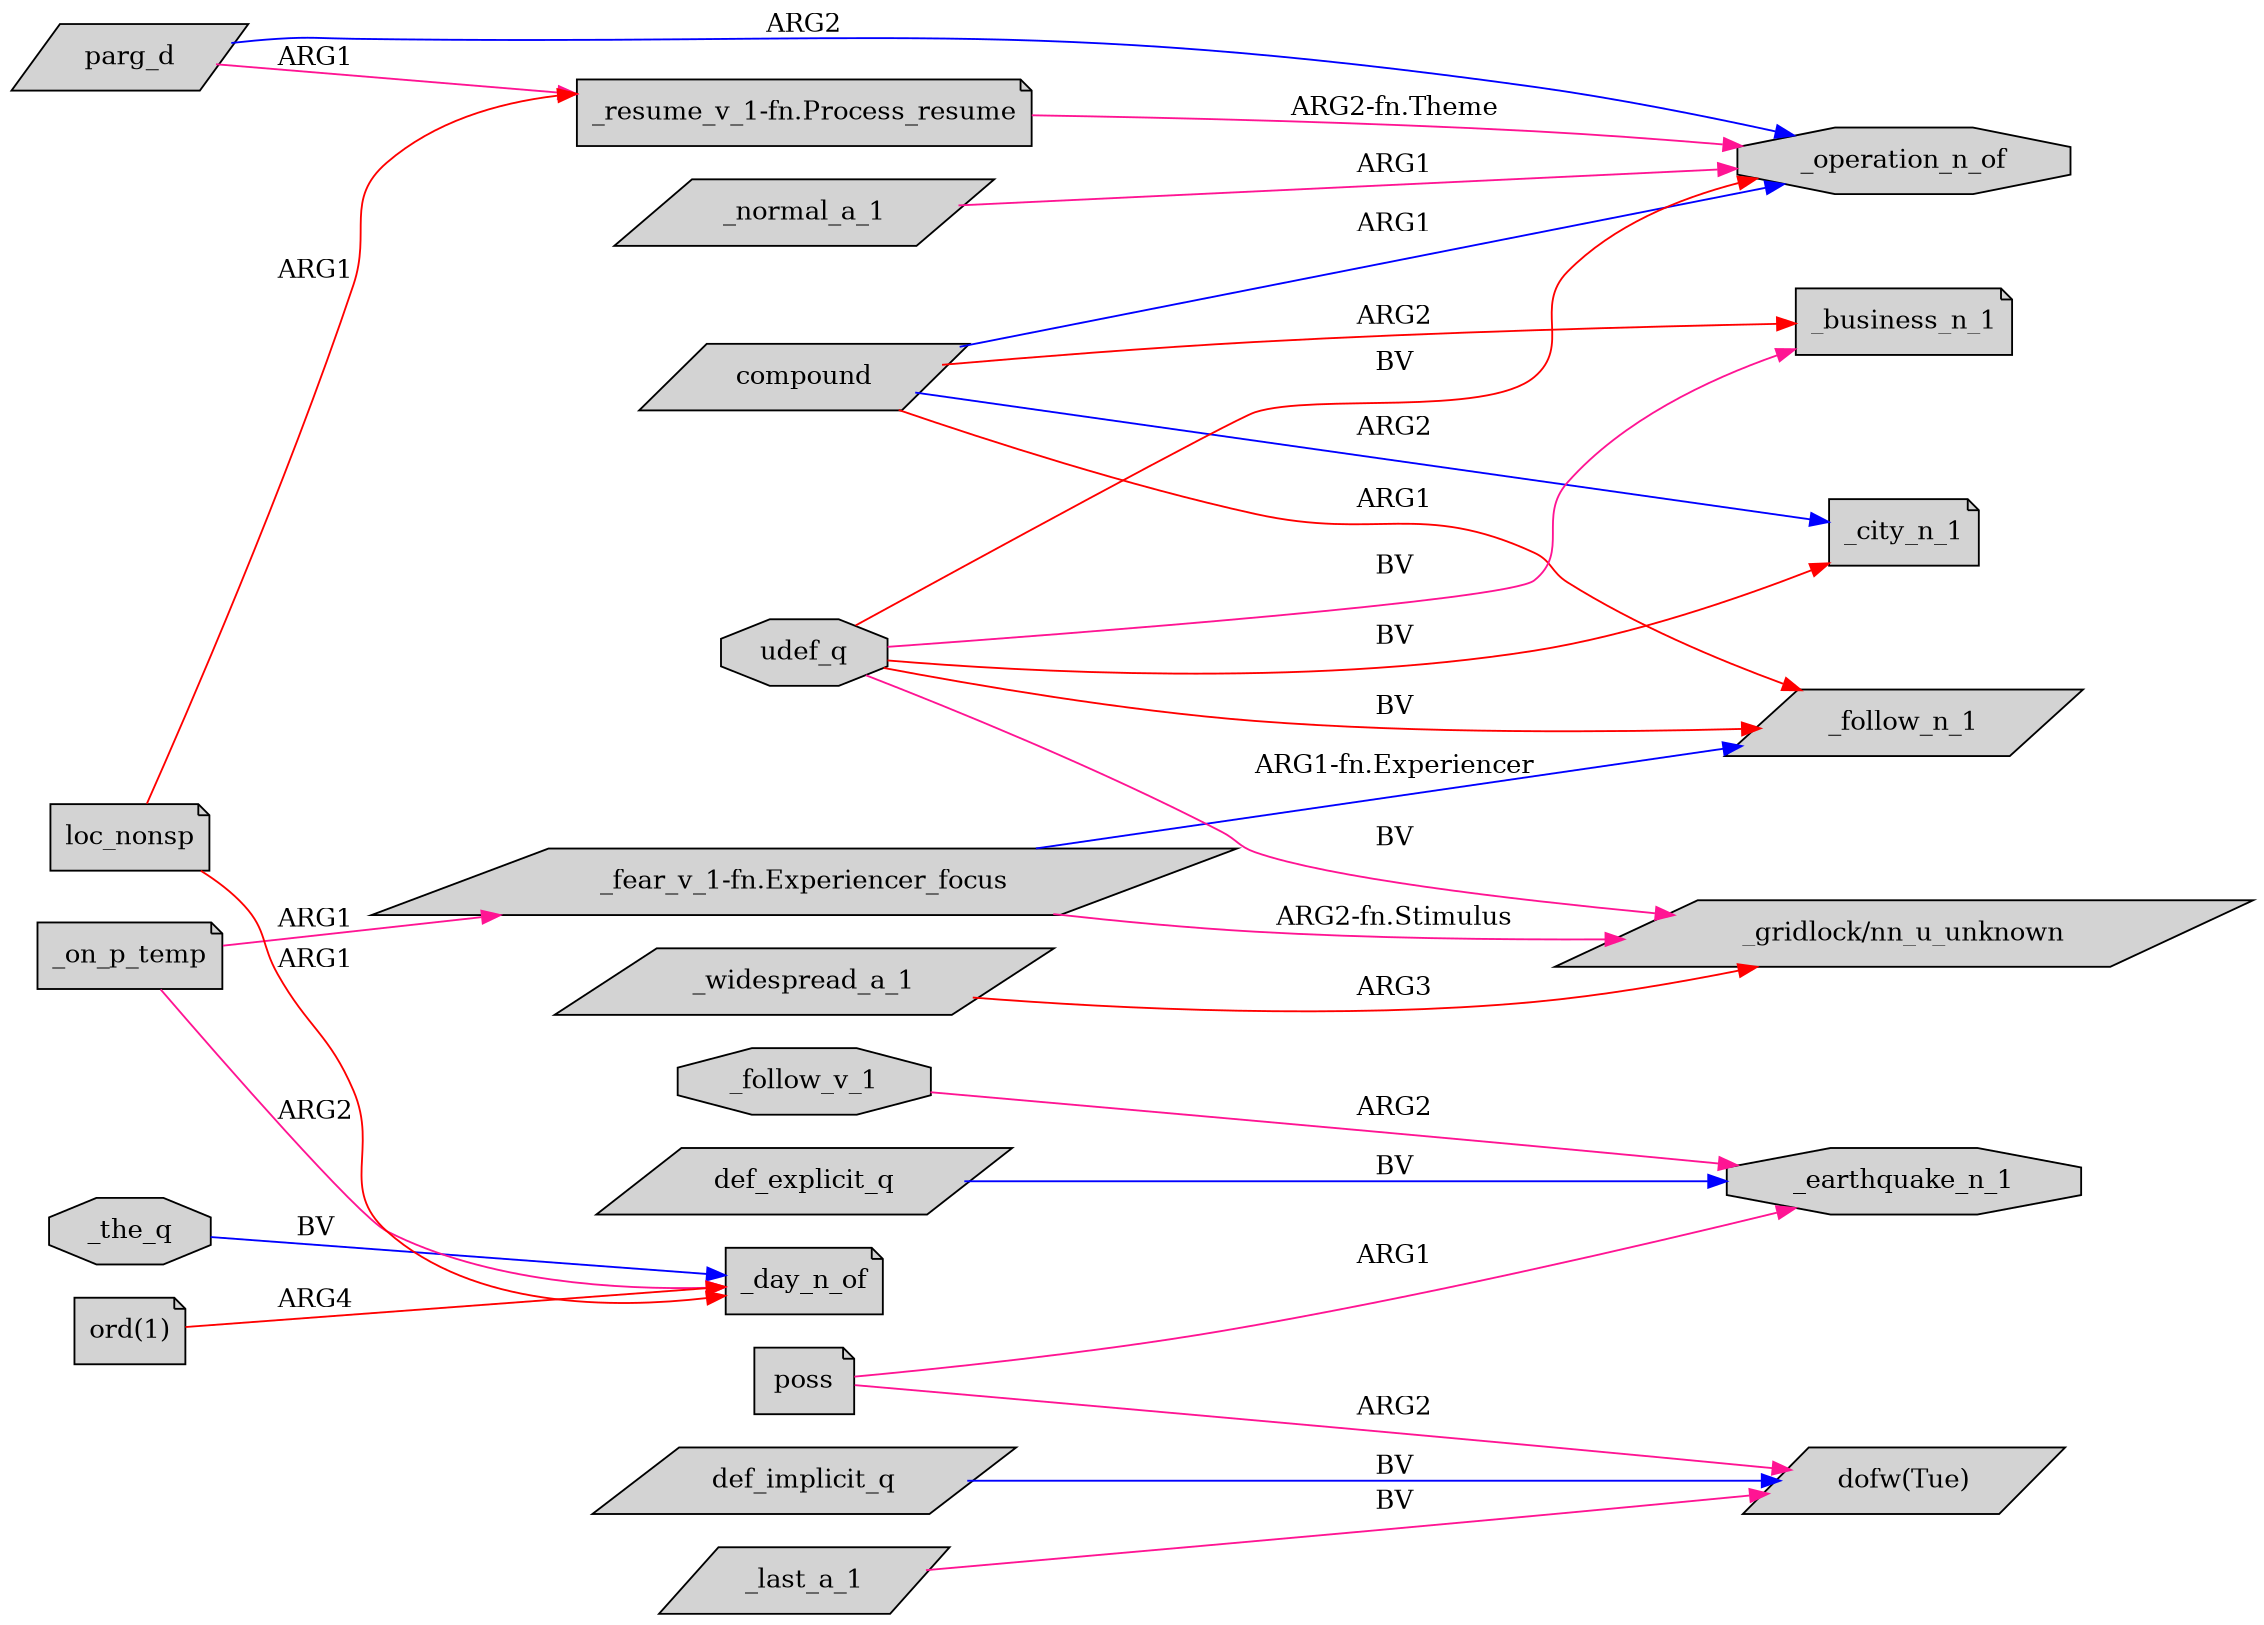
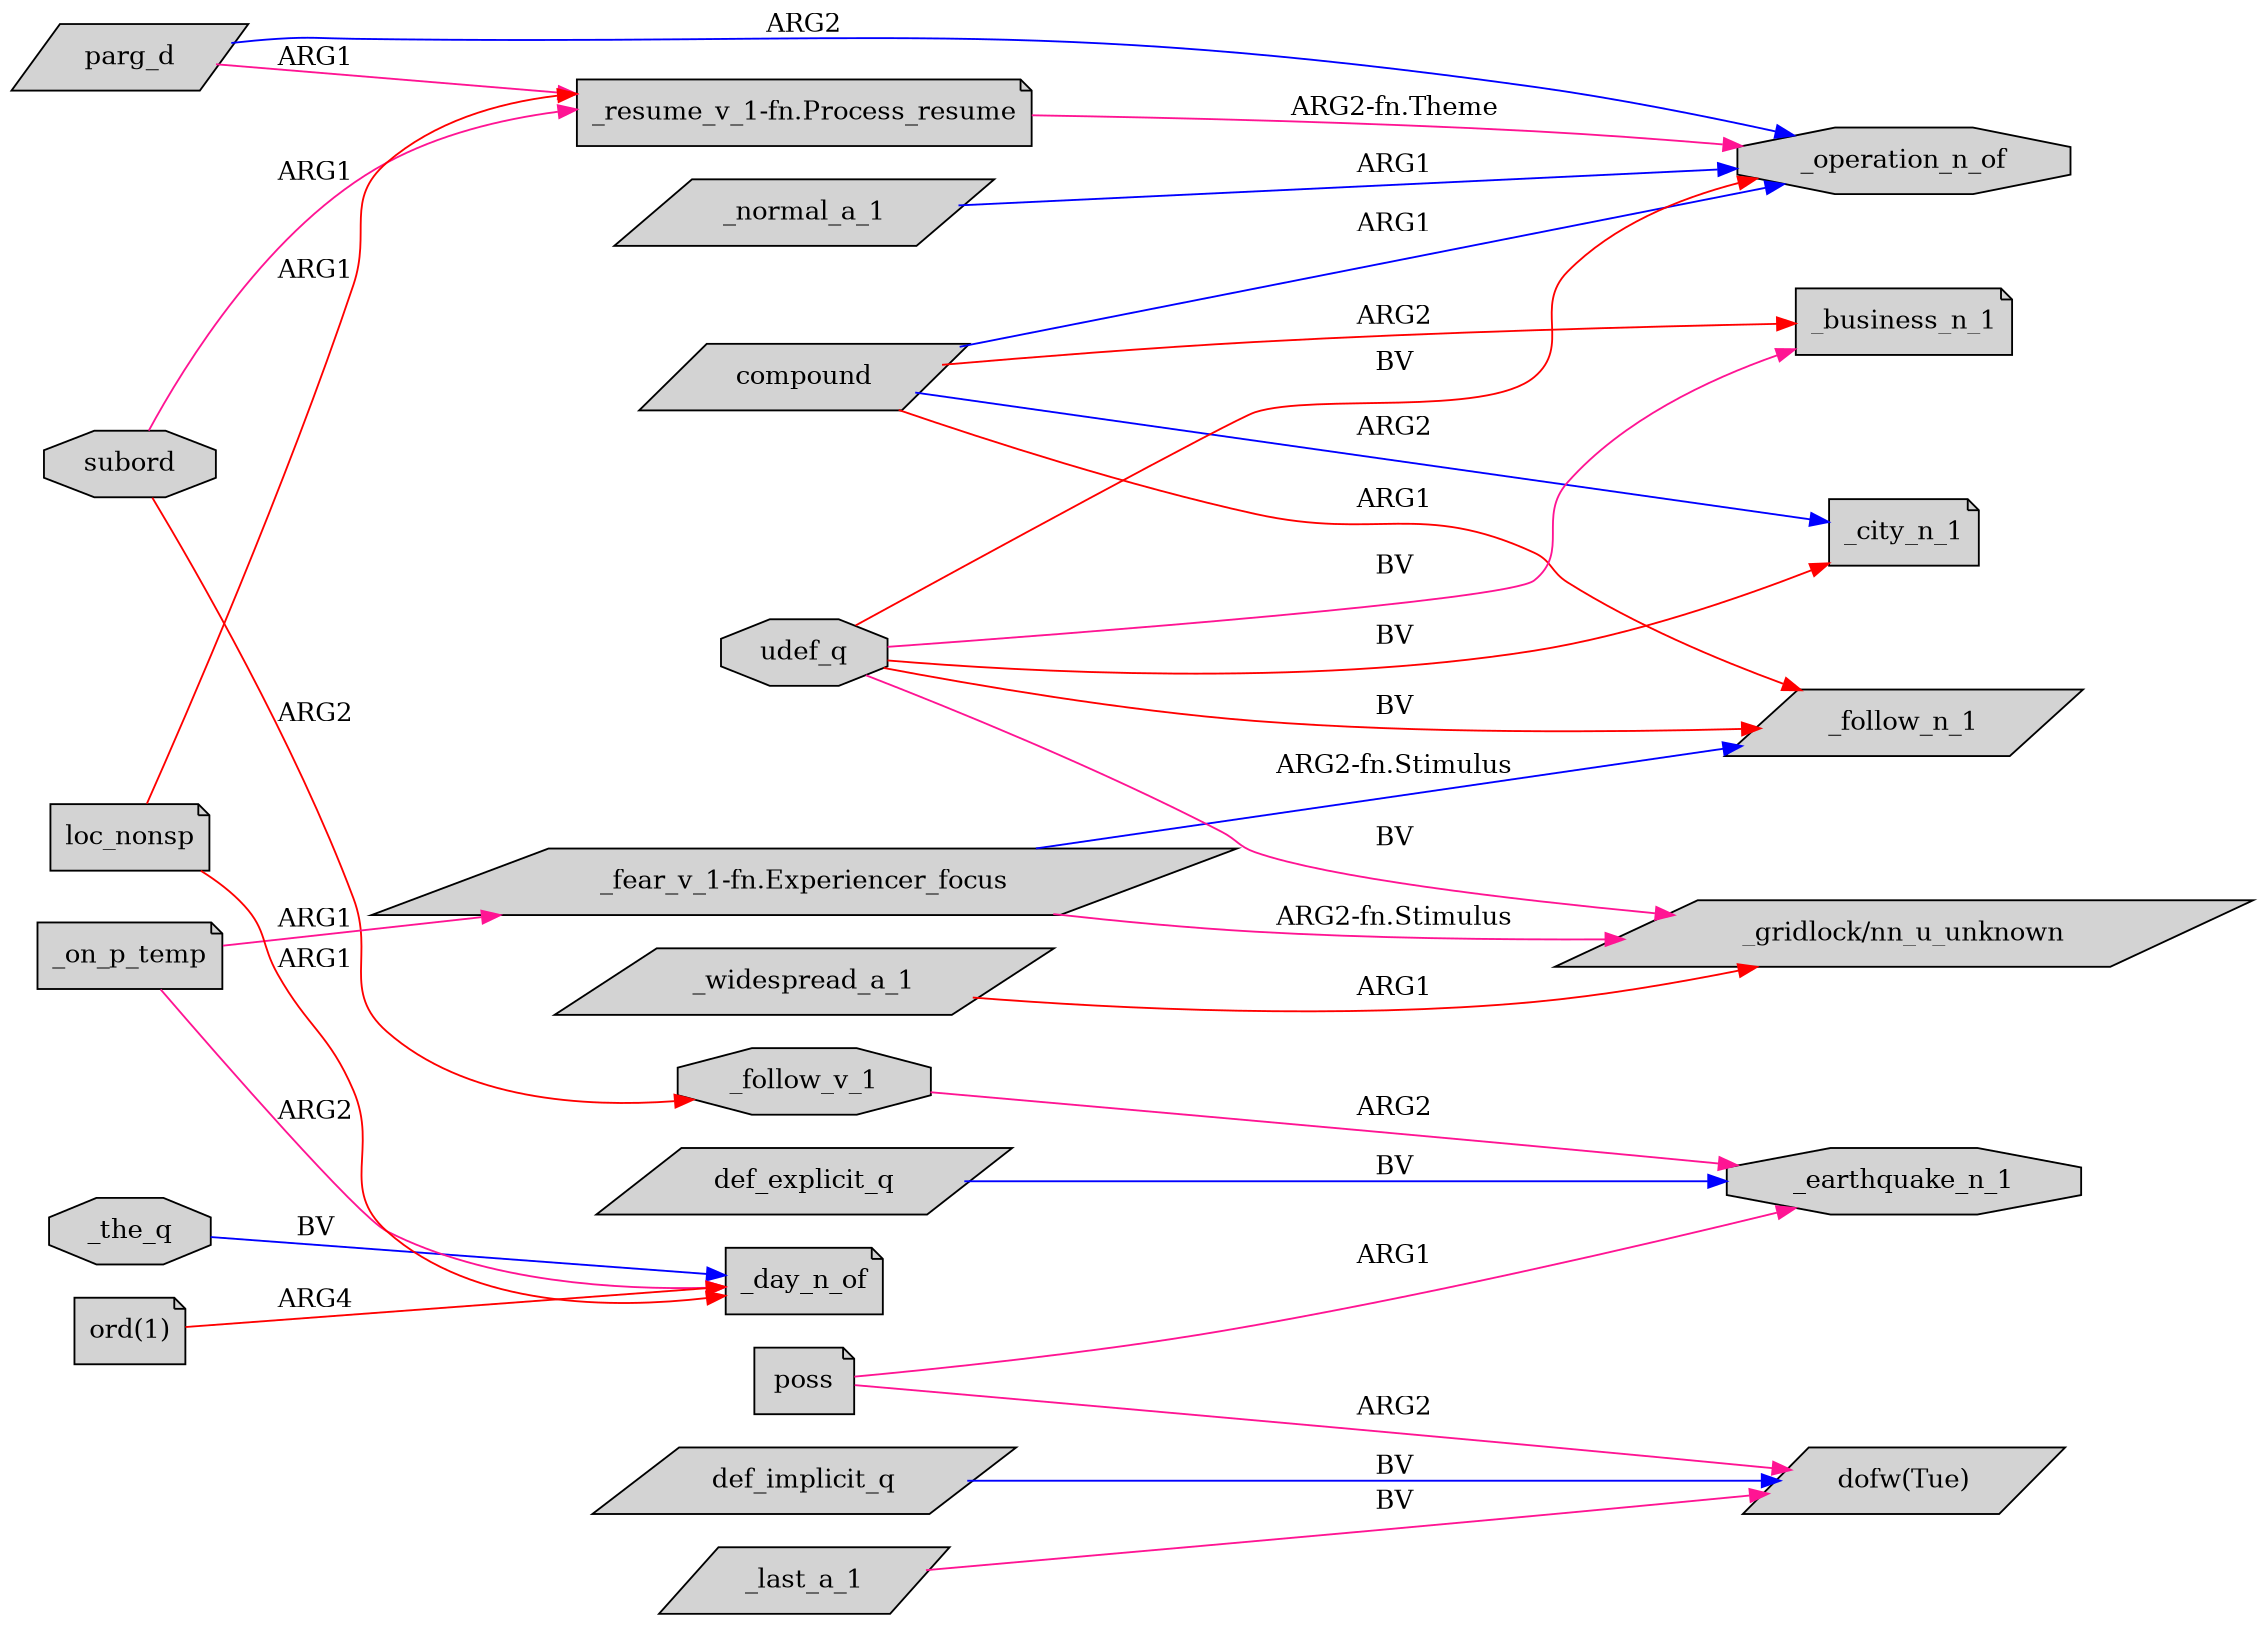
  digraph {
    rankdir=LR
    node [shape=parallelogram style=filled]
    edge [color=deeppink]
    _operation_n_of [shape=octagon]
    compound
    n3 [label=_follow_n_1]
    _city_n_1 [shape=note]
    _business_n_1 [shape=note]
    parg_d
    "_resume_v_1-fn.Process_resume" [shape=note]
    _earthquake_n_1 [shape=octagon]
    def_explicit_q
    _follow_v_1 [shape=octagon]
    _widespread_a_1
    "_gridlock/nn_u_unknown"
    poss [shape=note]
    "dofw(Tue)"
    "_fear_v_1-fn.Experiencer_focus"
+   subord [shape=octagon]
    _normal_a_1
    def_implicit_q
    udef_q [shape=octagon]
    _the_q [shape=octagon]
    _day_n_of [shape=note]
    _on_p_temp [shape=note]
    loc_nonsp [shape=note]
    "ord(1)" [shape=note]
    _last_a_1
    compound -> _operation_n_of [color=blue label=ARG1]
    compound -> n3 [color=red label=ARG1]
    compound -> _city_n_1 [color=blue label=ARG2]
    compound -> _business_n_1 [color=red label=ARG2]
    parg_d -> _operation_n_of [color=blue label=ARG2]
    parg_d -> "_resume_v_1-fn.Process_resume" [label=ARG1]
    "_resume_v_1-fn.Process_resume" -> _operation_n_of [label="ARG2-fn.Theme"]
    def_explicit_q -> _earthquake_n_1 [color=blue label=BV]
    _follow_v_1 -> _earthquake_n_1 [label=ARG2]
-   _widespread_a_1 -> "_gridlock/nn_u_unknown" [color=red label=ARG3]
+   _widespread_a_1 -> "_gridlock/nn_u_unknown" [color=red label=ARG1]
    poss -> _earthquake_n_1 [label=ARG1]
    poss -> "dofw(Tue)" [label=ARG2]
-   "_fear_v_1-fn.Experiencer_focus" -> n3 [color=blue label="ARG1-fn.Experiencer"]
+   "_fear_v_1-fn.Experiencer_focus" -> n3 [color=blue label="ARG2-fn.Stimulus"]
    "_fear_v_1-fn.Experiencer_focus" -> "_gridlock/nn_u_unknown" [label="ARG2-fn.Stimulus"]
-   _normal_a_1 -> _operation_n_of [label=ARG1]
+   subord -> "_resume_v_1-fn.Process_resume" [label=ARG1]
+   subord -> _follow_v_1 [color=red label=ARG2]
+   _normal_a_1 -> _operation_n_of [color=blue label=ARG1]
    def_implicit_q -> "dofw(Tue)" [color=blue label=BV]
    udef_q -> _operation_n_of [color=red label=BV]
    udef_q -> n3 [color=red label=BV]
    udef_q -> _city_n_1 [color=red label=BV]
    udef_q -> _business_n_1 [label=BV]
    udef_q -> "_gridlock/nn_u_unknown" [label=BV]
    _the_q -> _day_n_of [color=blue label=BV]
    _on_p_temp -> "_fear_v_1-fn.Experiencer_focus" [label=ARG1]
    _on_p_temp -> _day_n_of [label=ARG2]
    loc_nonsp -> "_resume_v_1-fn.Process_resume" [color=red label=ARG1]
    loc_nonsp -> _day_n_of [color=red label=ARG1]
    "ord(1)" -> _day_n_of [color=red label=ARG4]
    _last_a_1 -> "dofw(Tue)" [label=BV]
  }
